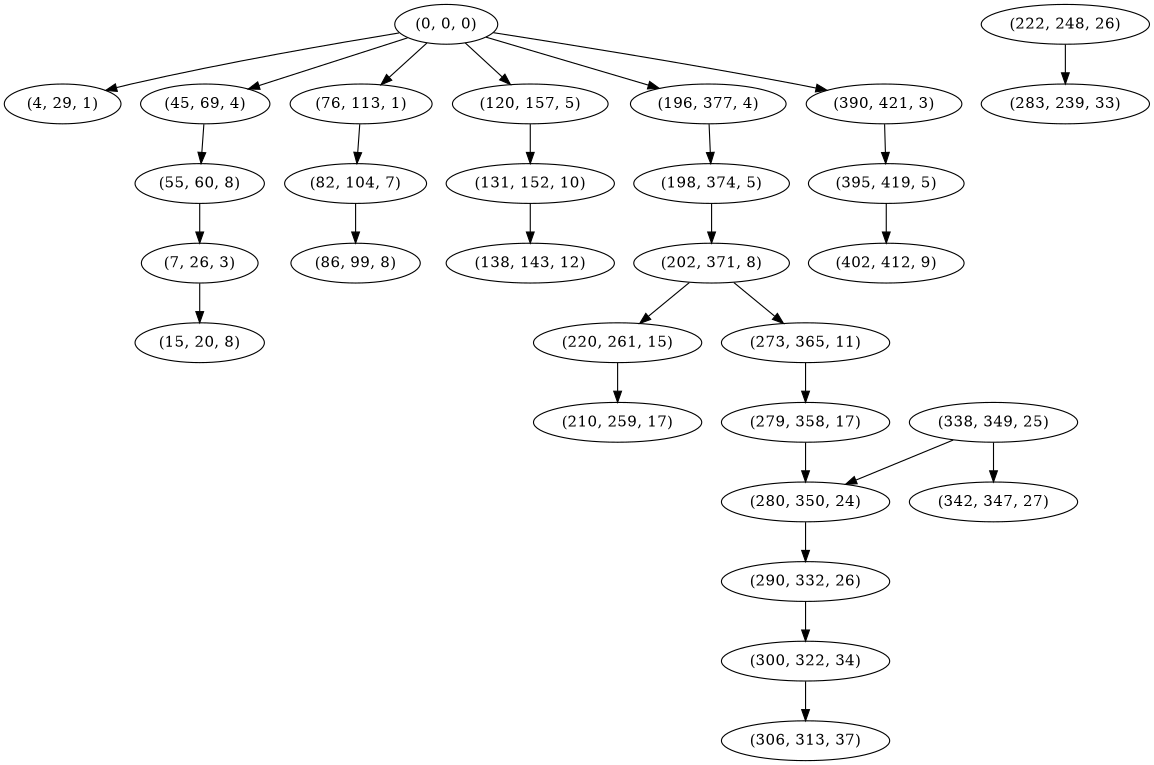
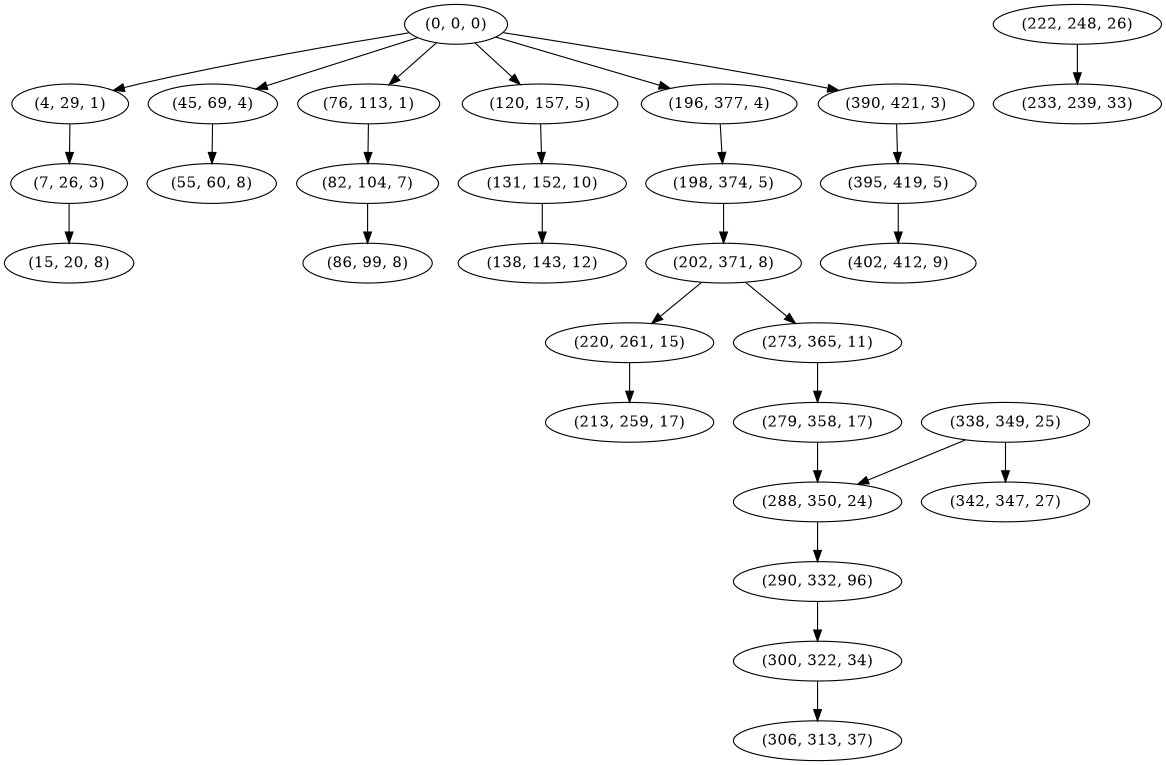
  digraph {
    "(0, 0, 0)"
    "(4, 29, 1)"
    "(45, 69, 4)"
    "(76, 113, 1)"
    "(120, 157, 5)"
    "(196, 377, 4)"
    "(390, 421, 3)"
    "(7, 26, 3)"
    "(55, 60, 8)"
    "(82, 104, 7)"
    "(131, 152, 10)"
    "(198, 374, 5)"
    "(395, 419, 5)"
    "(15, 20, 8)"
    "(86, 99, 8)"
    "(138, 143, 12)"
    "(202, 371, 8)"
    n18 [label="(220, 261, 15)"]
    "(273, 365, 11)"
-   "(213, 259, 17)" [label="(210, 259, 17)"]
+   "(213, 259, 17)"
    "(279, 358, 17)"
    "(222, 248, 26)"
-   "(233, 239, 33)" [label="(283, 239, 33)"]
-   "(288, 350, 24)" [label="(280, 350, 24)"]
-   "(290, 332, 26)"
+   "(233, 239, 33)"
+   "(288, 350, 24)"
+   "(290, 332, 26)" [label="(290, 332, 96)"]
    "(300, 322, 34)"
    "(338, 349, 25)"
    "(342, 347, 27)"
    "(306, 313, 37)"
    "(402, 412, 9)"
    "(0, 0, 0)" -> "(4, 29, 1)"
    "(0, 0, 0)" -> "(45, 69, 4)"
    "(0, 0, 0)" -> "(76, 113, 1)"
    "(0, 0, 0)" -> "(120, 157, 5)"
    "(0, 0, 0)" -> "(196, 377, 4)"
    "(0, 0, 0)" -> "(390, 421, 3)"
-   "(55, 60, 8)" -> "(7, 26, 3)"
+   "(4, 29, 1)" -> "(7, 26, 3)"
    "(45, 69, 4)" -> "(55, 60, 8)"
    "(76, 113, 1)" -> "(82, 104, 7)"
    "(120, 157, 5)" -> "(131, 152, 10)"
    "(196, 377, 4)" -> "(198, 374, 5)"
    "(390, 421, 3)" -> "(395, 419, 5)"
    "(7, 26, 3)" -> "(15, 20, 8)"
    "(82, 104, 7)" -> "(86, 99, 8)"
    "(131, 152, 10)" -> "(138, 143, 12)"
    "(198, 374, 5)" -> "(202, 371, 8)"
    "(395, 419, 5)" -> "(402, 412, 9)"
    "(202, 371, 8)" -> n18
    "(202, 371, 8)" -> "(273, 365, 11)"
    n18 -> "(213, 259, 17)"
    "(273, 365, 11)" -> "(279, 358, 17)"
    "(279, 358, 17)" -> "(288, 350, 24)"
    "(222, 248, 26)" -> "(233, 239, 33)"
    "(288, 350, 24)" -> "(290, 332, 26)"
    "(290, 332, 26)" -> "(300, 322, 34)"
    "(300, 322, 34)" -> "(306, 313, 37)"
    "(338, 349, 25)" -> "(288, 350, 24)"
    "(338, 349, 25)" -> "(342, 347, 27)"
  }
